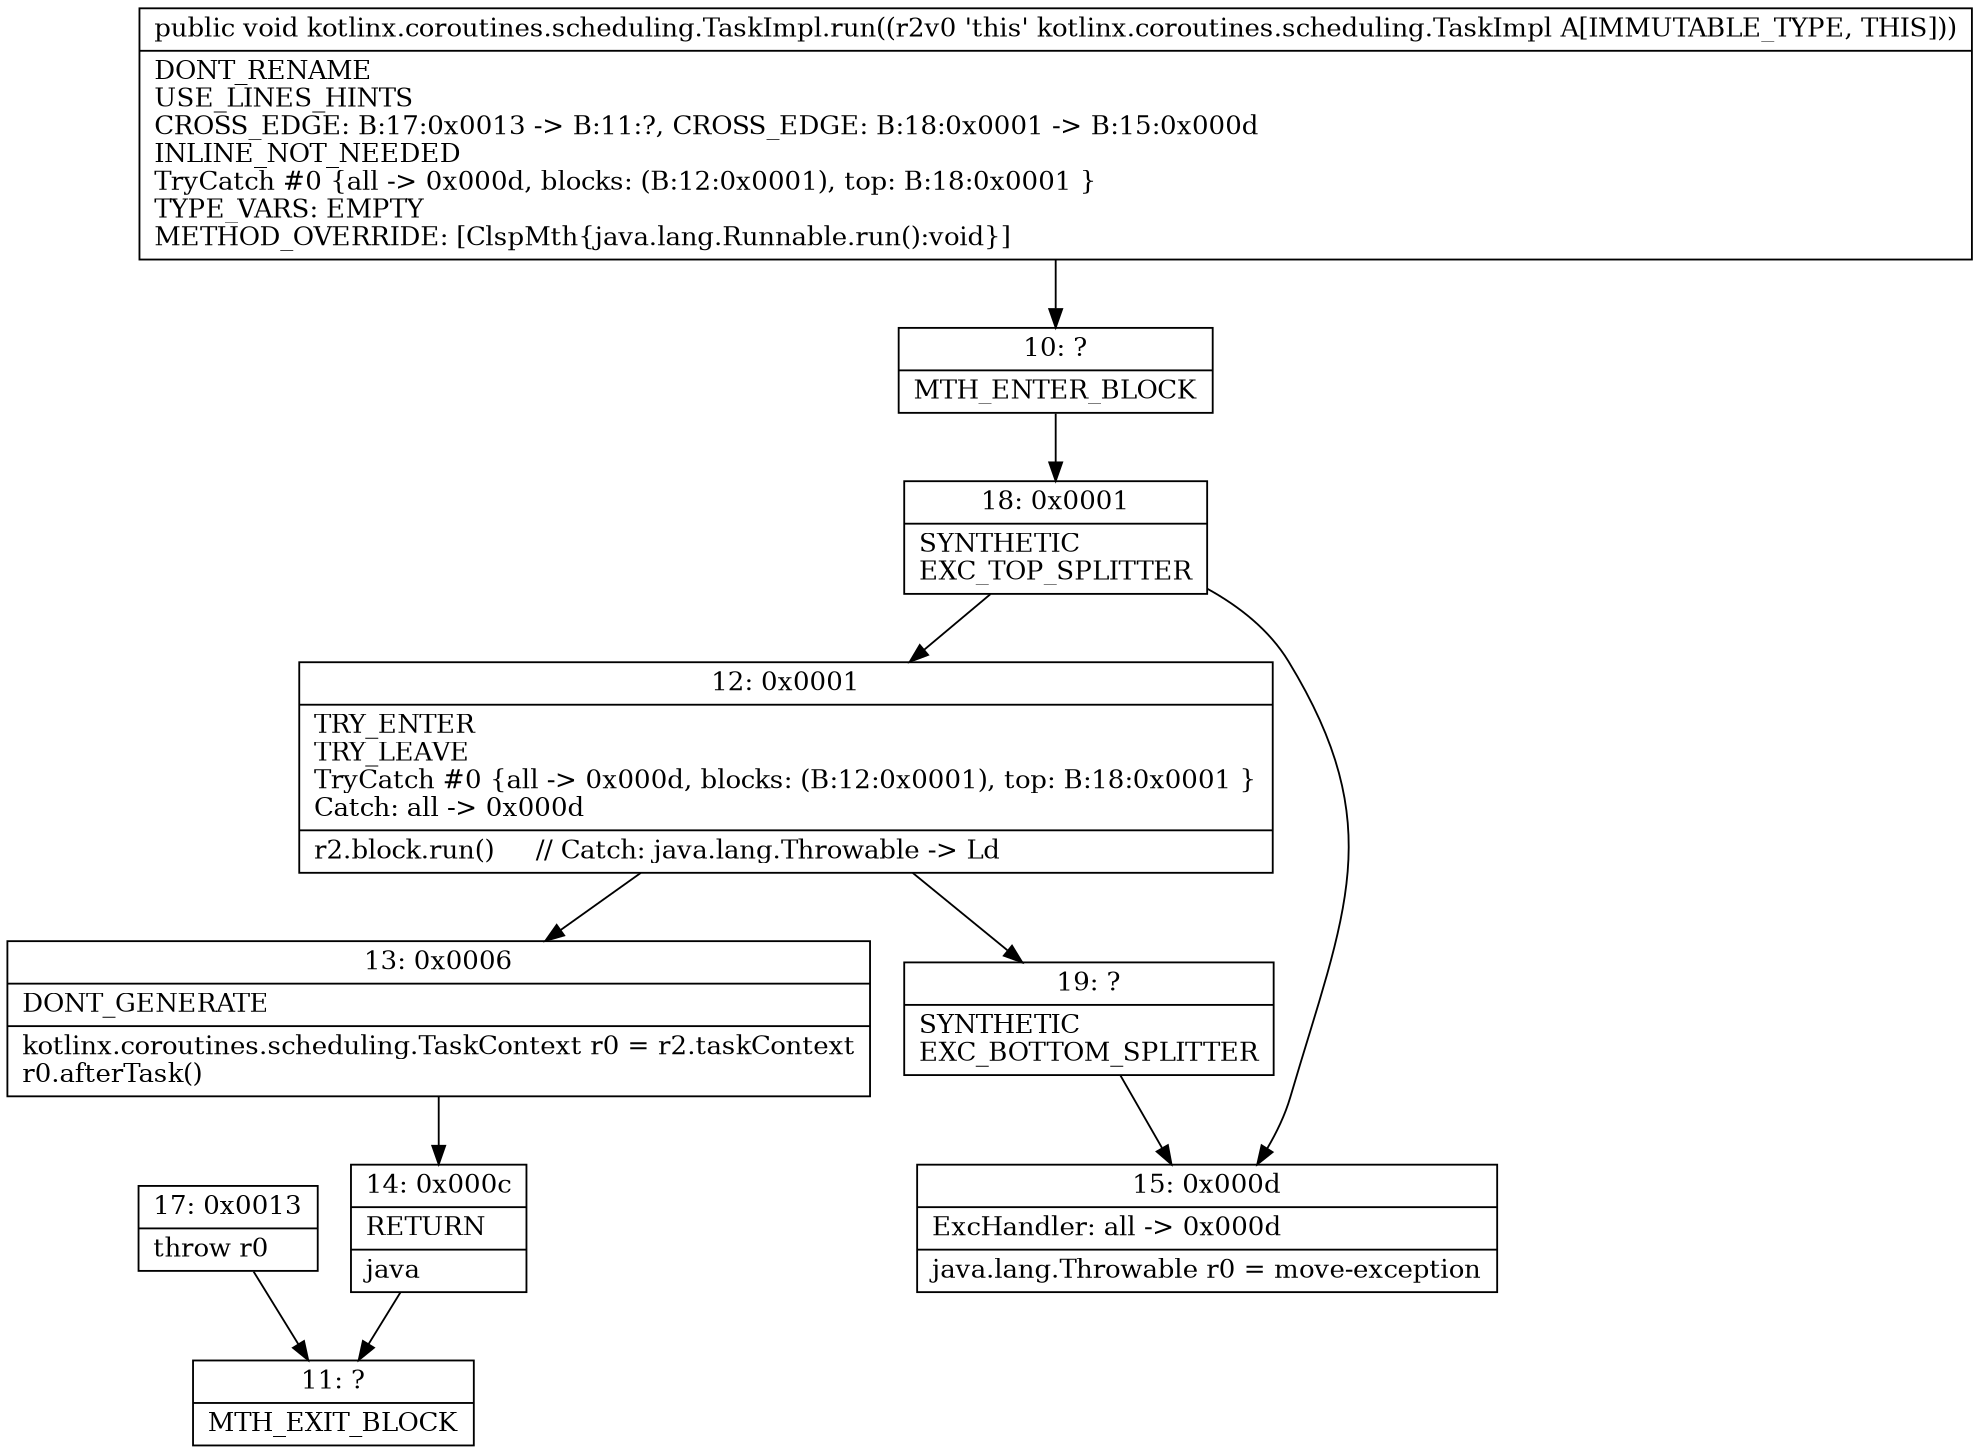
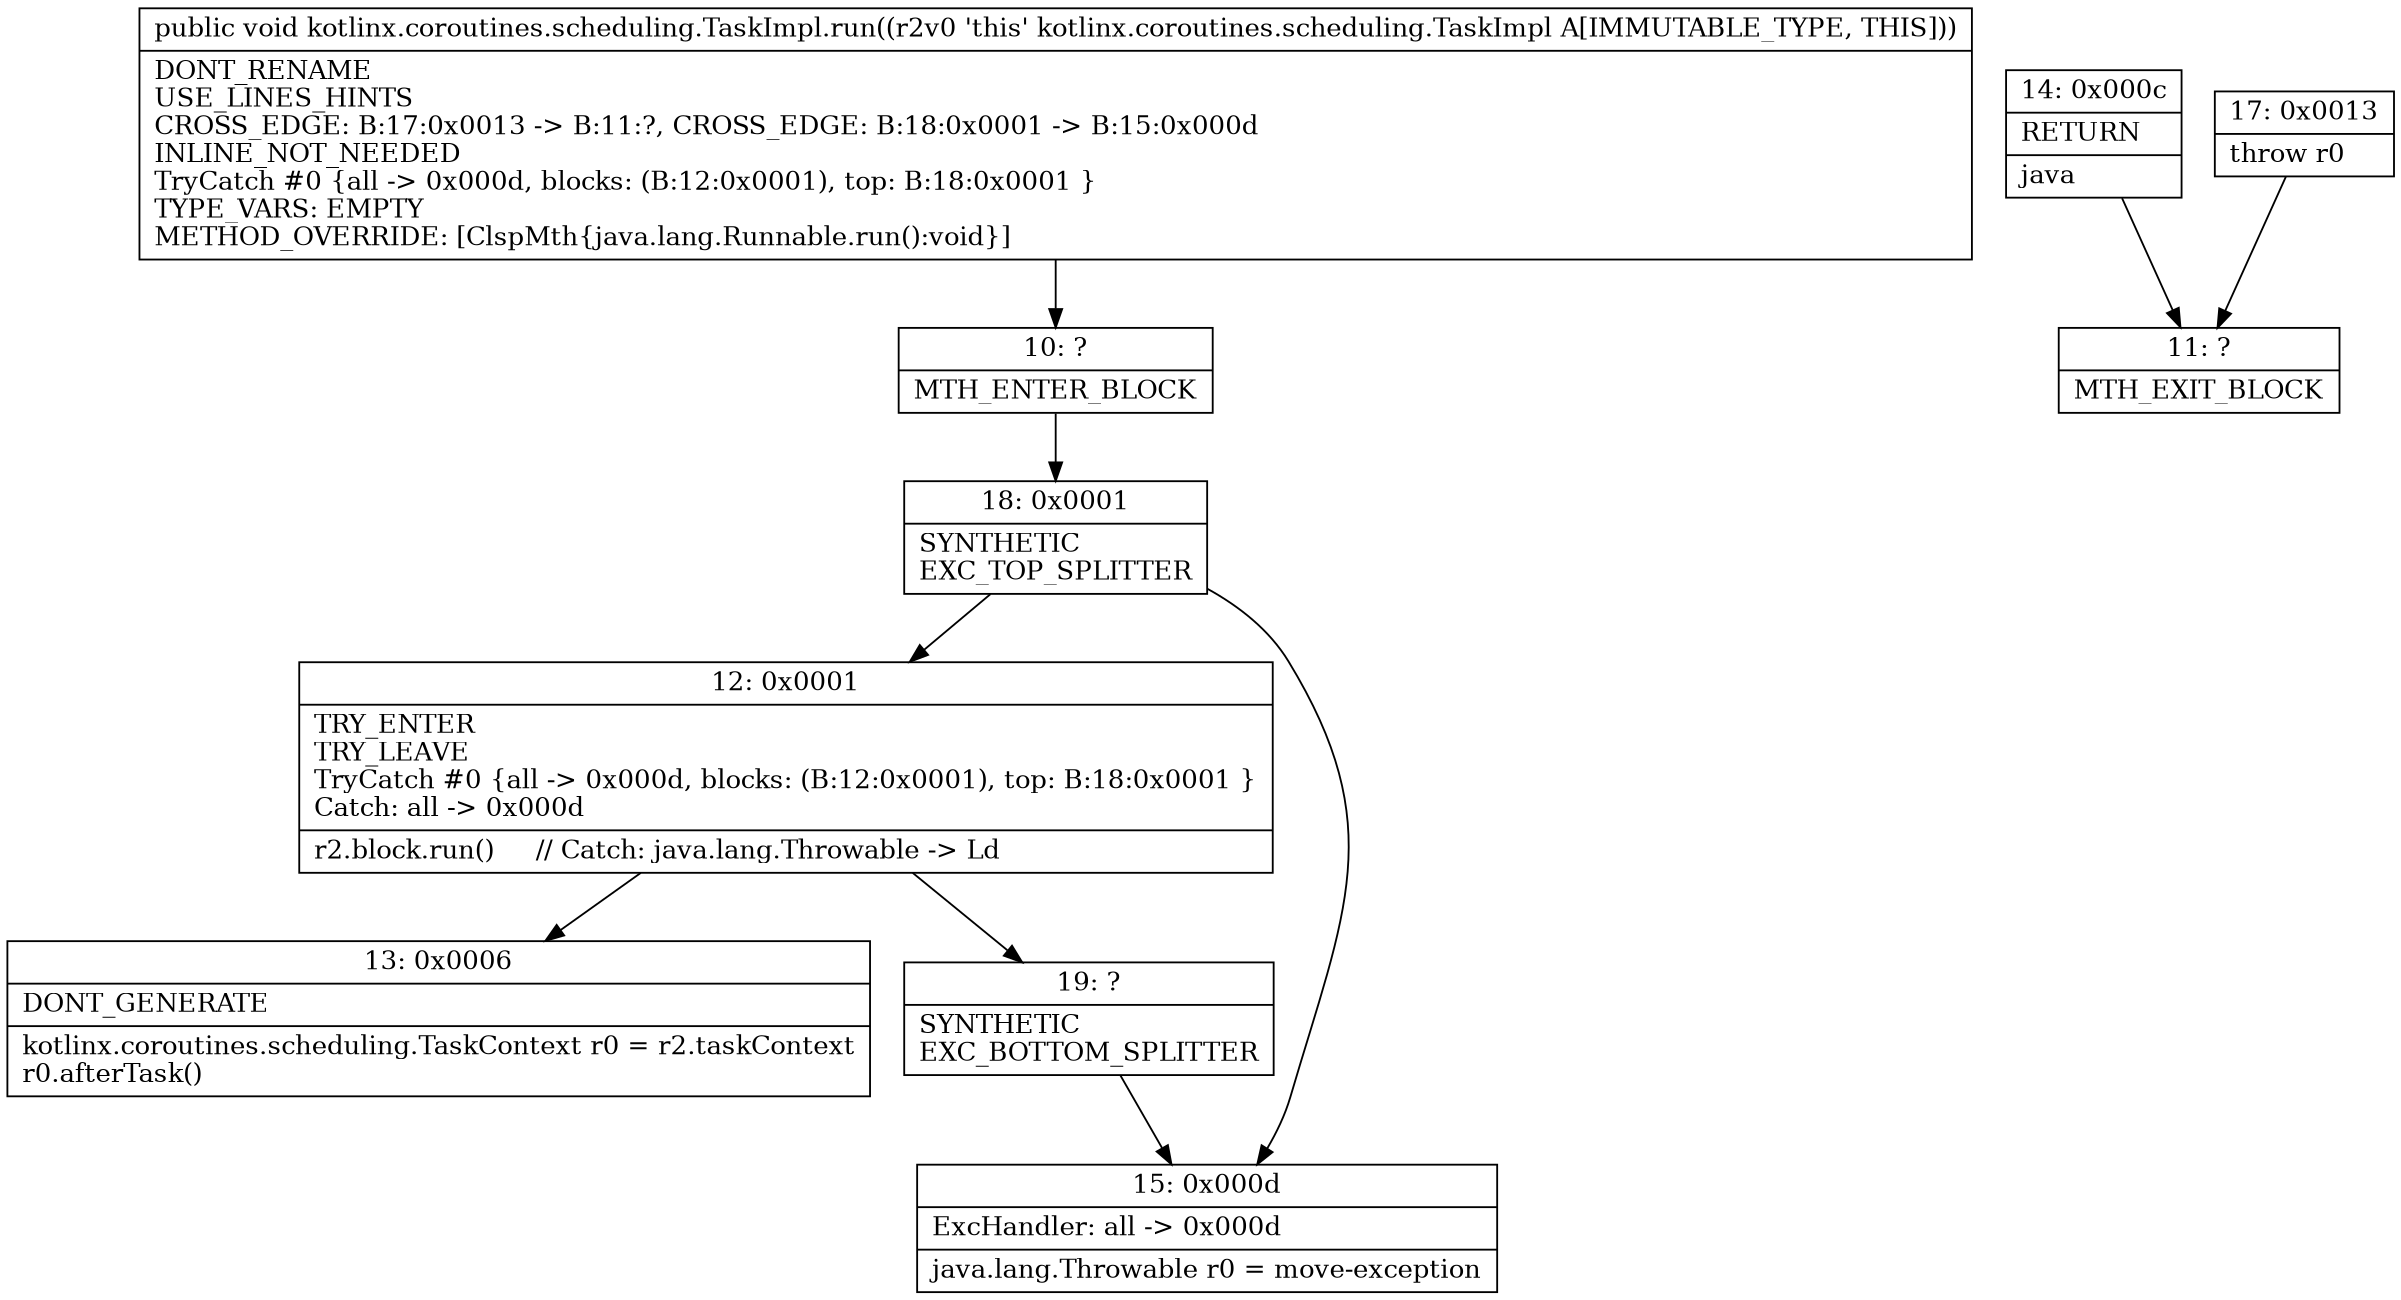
  digraph {
    node [shape=record]
    n1 [label="{10\:\ ?|MTH_ENTER_BLOCK\l}"]
    n2 [label="{18\:\ 0x0001|SYNTHETIC\lEXC_TOP_SPLITTER\l}"]
    n3 [label="{12\:\ 0x0001|TRY_ENTER\lTRY_LEAVE\lTryCatch #0 \{all \-\> 0x000d, blocks: (B:12:0x0001), top: B:18:0x0001 \}\lCatch: all \-\> 0x000d\l|r2.block.run()     \/\/ Catch: java.lang.Throwable \-\> Ld\l}"]
    n4 [label="{15\:\ 0x000d|ExcHandler: all \-\> 0x000d\l|java.lang.Throwable r0 = move\-exception\l}"]
    n5 [label="{13\:\ 0x0006|DONT_GENERATE\l|kotlinx.coroutines.scheduling.TaskContext r0 = r2.taskContext\lr0.afterTask()\l}"]
    n6 [label="{19\:\ ?|SYNTHETIC\lEXC_BOTTOM_SPLITTER\l}"]
    n7 [label="{14\:\ 0x000c|RETURN\l|java\l}"]
    n8 [label="{11\:\ ?|MTH_EXIT_BLOCK\l}"]
    n9 [label="{17\:\ 0x0013|throw r0\l}"]
    n10 [label="{public void kotlinx.coroutines.scheduling.TaskImpl.run((r2v0 'this' kotlinx.coroutines.scheduling.TaskImpl A[IMMUTABLE_TYPE, THIS]))  | DONT_RENAME\lUSE_LINES_HINTS\lCROSS_EDGE: B:17:0x0013 \-\> B:11:?, CROSS_EDGE: B:18:0x0001 \-\> B:15:0x000d\lINLINE_NOT_NEEDED\lTryCatch #0 \{all \-\> 0x000d, blocks: (B:12:0x0001), top: B:18:0x0001 \}\lTYPE_VARS: EMPTY\lMETHOD_OVERRIDE: [ClspMth\{java.lang.Runnable.run():void\}]\l}"]
    n1 -> n2
    n2 -> n3
    n2 -> n4
    n3 -> n5
    n3 -> n6
-   n5 -> n7
    n6 -> n4
    n7 -> n8
    n9 -> n8
    n10 -> n1
  }
